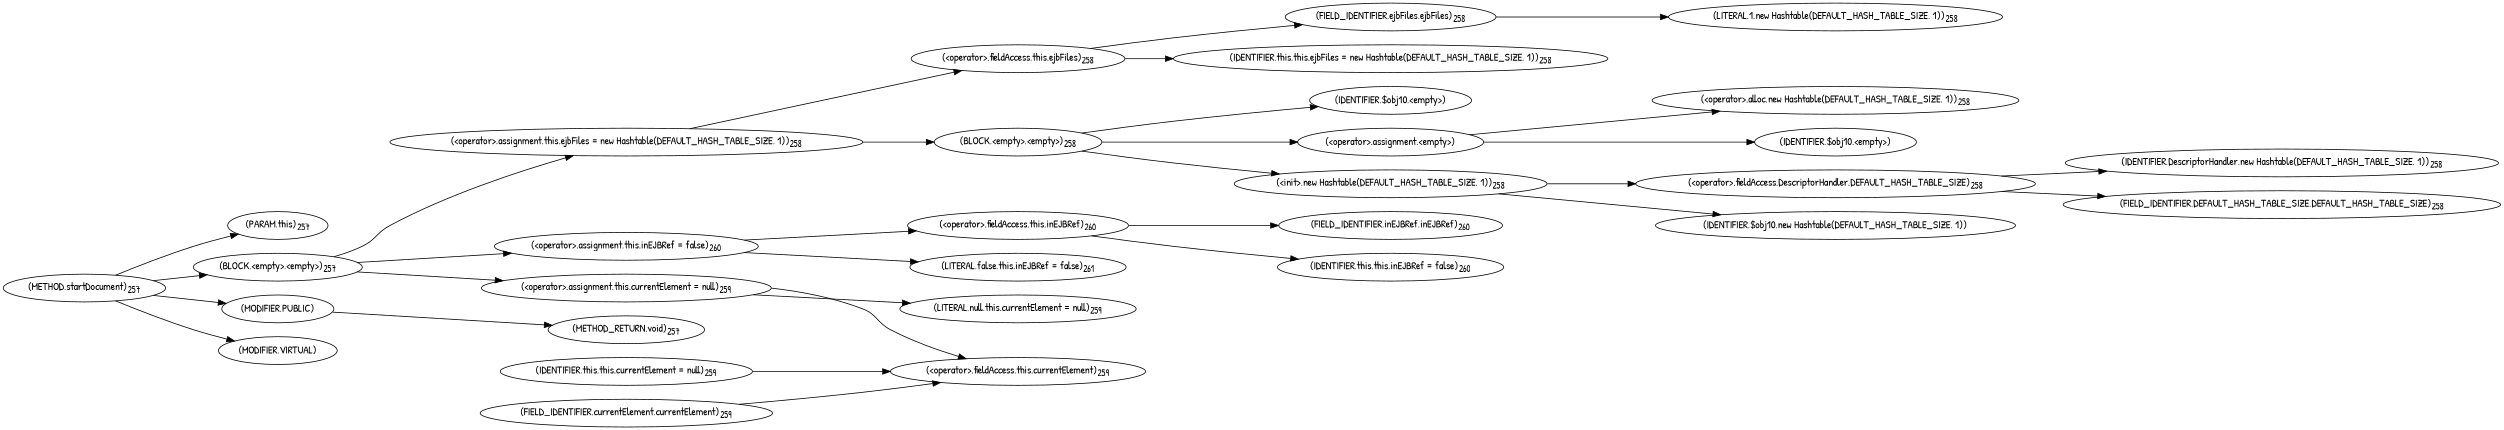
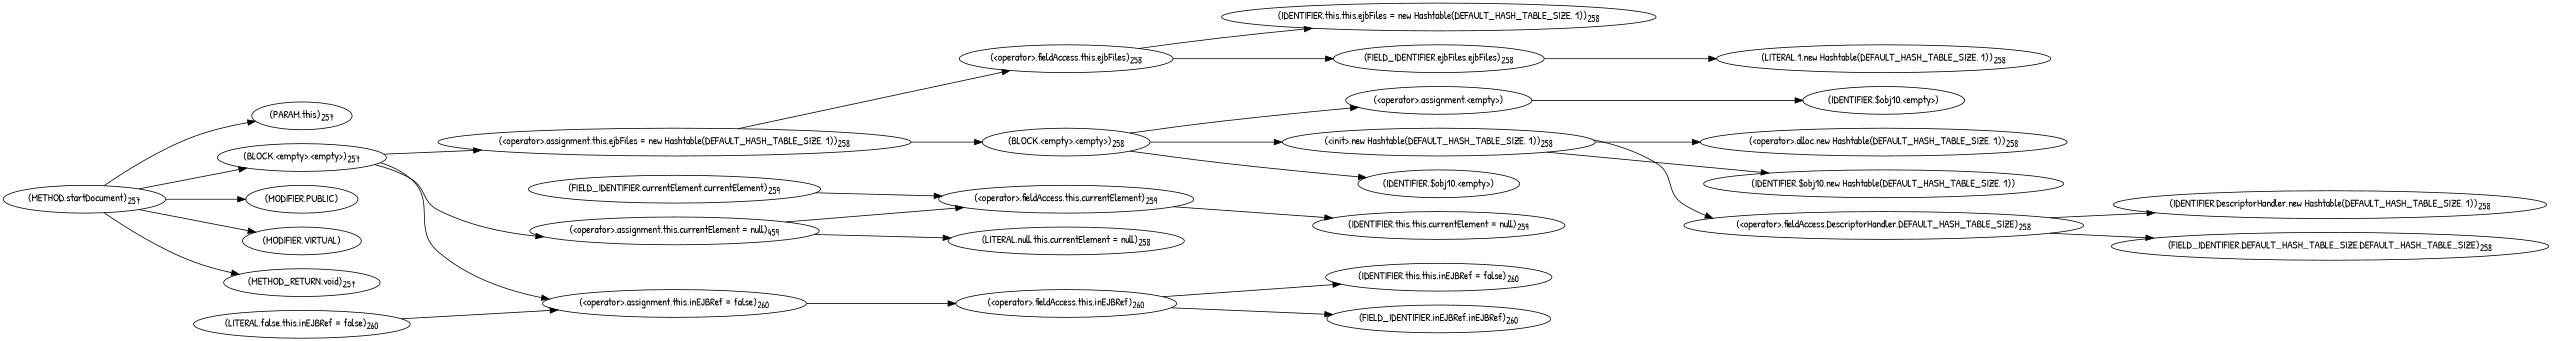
  digraph {
    fontname="Patrick Hand"
    rankdir=LR
    node [fontname="Patrick Hand"]
    edge [fontname="Patrick Hand"]
    n1 [label=<(METHOD,startDocument)<SUB>257</SUB>>]
    n2 [label=<(PARAM,this)<SUB>257</SUB>>]
    n3 [label=<(BLOCK,&lt;empty&gt;,&lt;empty&gt;)<SUB>257</SUB>>]
    n4 [label=<(MODIFIER,PUBLIC)>]
    n5 [label=<(MODIFIER,VIRTUAL)>]
    n6 [label=<(METHOD_RETURN,void)<SUB>257</SUB>>]
    n7 [label=<(&lt;operator&gt;.assignment,this.ejbFiles = new Hashtable(DEFAULT_HASH_TABLE_SIZE, 1))<SUB>258</SUB>>]
-   n8 [label=<(&lt;operator&gt;.assignment,this.currentElement = null)<SUB>259</SUB>>]
+   n8 [label=<(&lt;operator&gt;.assignment,this.currentElement = null)<SUB>459</SUB>>]
    n9 [label=<(&lt;operator&gt;.assignment,this.inEJBRef = false)<SUB>260</SUB>>]
    n10 [label=<(&lt;operator&gt;.fieldAccess,this.ejbFiles)<SUB>258</SUB>>]
    n11 [label=<(BLOCK,&lt;empty&gt;,&lt;empty&gt;)<SUB>258</SUB>>]
    n12 [label=<(&lt;operator&gt;.fieldAccess,this.currentElement)<SUB>259</SUB>>]
-   n13 [label=<(LITERAL,null,this.currentElement = null)<SUB>259</SUB>>]
+   n13 [label=<(LITERAL,null,this.currentElement = null)<SUB>258</SUB>>]
    n14 [label=<(&lt;operator&gt;.fieldAccess,this.inEJBRef)<SUB>260</SUB>>]
-   n15 [label=<(LITERAL,false,this.inEJBRef = false)<SUB>261</SUB>>]
+   n15 [label=<(LITERAL,false,this.inEJBRef = false)<SUB>260</SUB>>]
    n16 [label=<(IDENTIFIER,this,this.ejbFiles = new Hashtable(DEFAULT_HASH_TABLE_SIZE, 1))<SUB>258</SUB>>]
    n17 [label=<(FIELD_IDENTIFIER,ejbFiles,ejbFiles)<SUB>258</SUB>>]
    n18 [label=<(&lt;operator&gt;.assignment,&lt;empty&gt;)>]
    n19 [label=<(&lt;init&gt;,new Hashtable(DEFAULT_HASH_TABLE_SIZE, 1))<SUB>258</SUB>>]
    n20 [label=<(IDENTIFIER,$obj10,&lt;empty&gt;)>]
    n21 [label=<(LITERAL,1,new Hashtable(DEFAULT_HASH_TABLE_SIZE, 1))<SUB>258</SUB>>]
    n22 [label=<(IDENTIFIER,$obj10,&lt;empty&gt;)>]
    n23 [label=<(&lt;operator&gt;.alloc,new Hashtable(DEFAULT_HASH_TABLE_SIZE, 1))<SUB>258</SUB>>]
    n24 [label=<(IDENTIFIER,$obj10,new Hashtable(DEFAULT_HASH_TABLE_SIZE, 1))>]
    n25 [label=<(&lt;operator&gt;.fieldAccess,DescriptorHandler.DEFAULT_HASH_TABLE_SIZE)<SUB>258</SUB>>]
    n26 [label=<(IDENTIFIER,DescriptorHandler,new Hashtable(DEFAULT_HASH_TABLE_SIZE, 1))<SUB>258</SUB>>]
    n27 [label=<(FIELD_IDENTIFIER,DEFAULT_HASH_TABLE_SIZE,DEFAULT_HASH_TABLE_SIZE)<SUB>258</SUB>>]
    n28 [label=<(IDENTIFIER,this,this.currentElement = null)<SUB>259</SUB>>]
    n29 [label=<(FIELD_IDENTIFIER,currentElement,currentElement)<SUB>259</SUB>>]
    n30 [label=<(IDENTIFIER,this,this.inEJBRef = false)<SUB>260</SUB>>]
    n31 [label=<(FIELD_IDENTIFIER,inEJBRef,inEJBRef)<SUB>260</SUB>>]
    n1 -> n2
    n1 -> n3
    n1 -> n4
    n1 -> n5
-   n4 -> n6
+   n1 -> n6
    n3 -> n7
    n3 -> n8
    n3 -> n9
    n7 -> n10
    n7 -> n11
    n8 -> n12
    n8 -> n13
    n9 -> n14
-   n9 -> n15
+   n15 -> n9
    n10 -> n16
    n10 -> n17
    n11 -> n18
    n11 -> n19
    n11 -> n20
-   n28 -> n12
+   n12 -> n28
    n14 -> n30
    n14 -> n31
    n17 -> n21
    n18 -> n22
-   n18 -> n23
+   n19 -> n23
    n19 -> n24
    n19 -> n25
    n25 -> n26
    n25 -> n27
    n29 -> n12
  }
